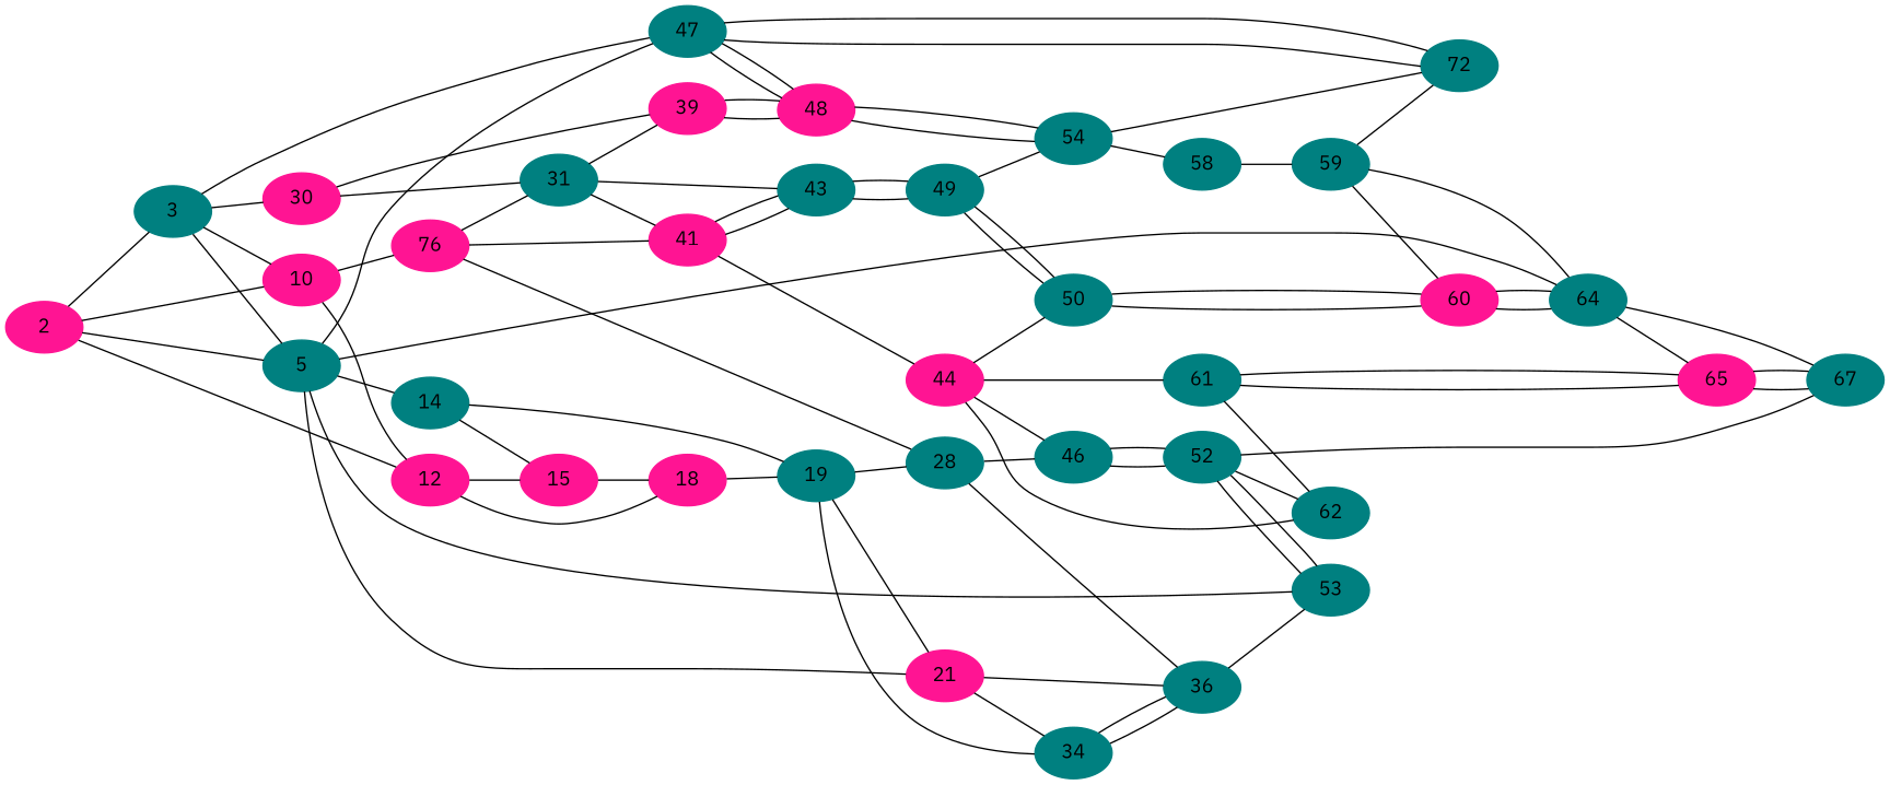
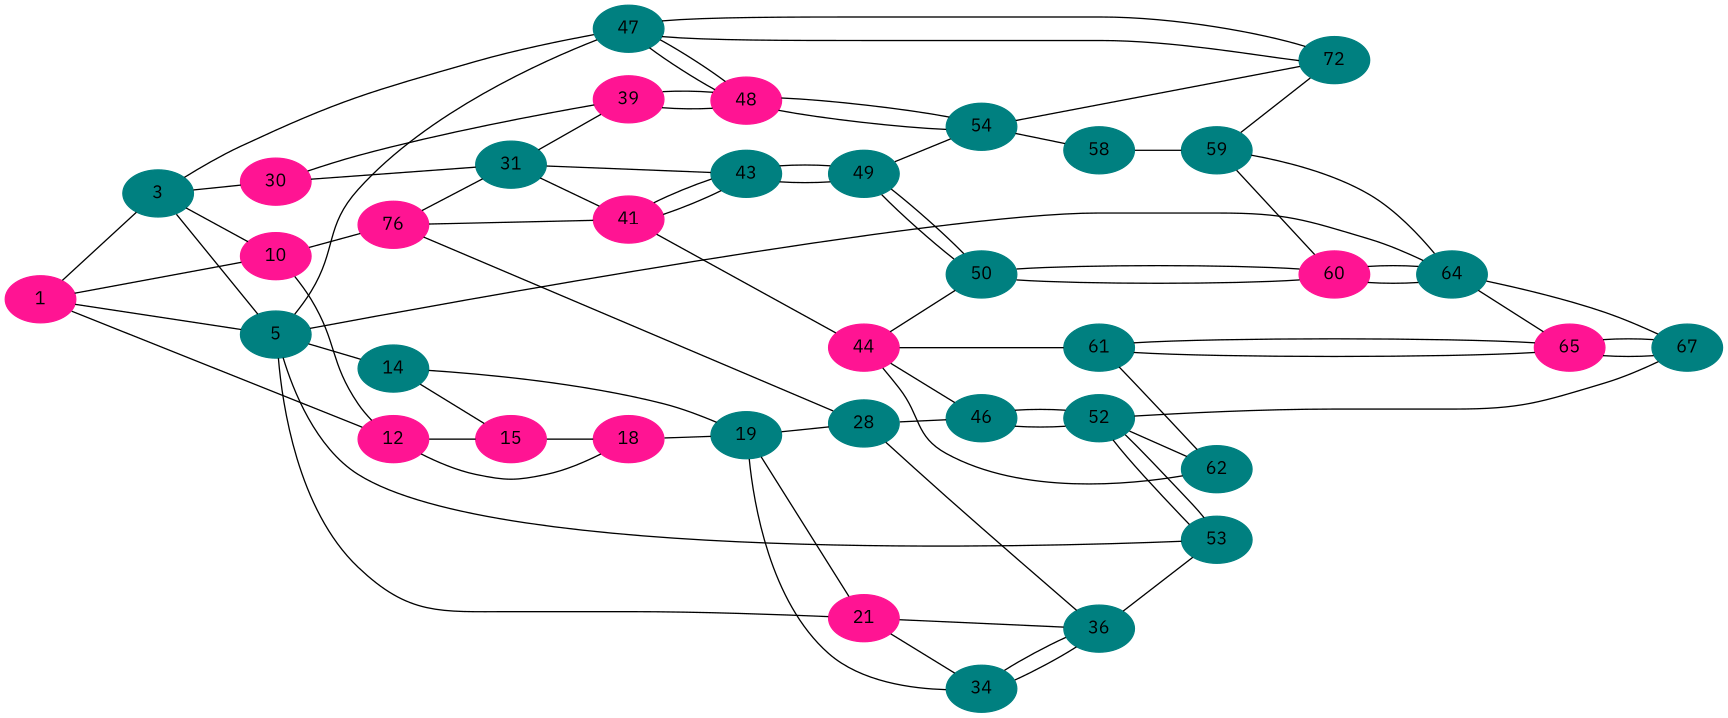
  graph {
    fontname="IBM Plex Sans"
    rankdir=LR
    node [color=teal fontname="IBM Plex Sans" style=filled]
    edge [fontname="IBM Plex Sans"]
-   1 [color=deeppink super="+2+8" label=2]
+   1 [color=deeppink super="+2+8"]
    3 [super="+4+23"]
    5 [super="+63+6"]
    10 [color=deeppink super="+11"]
    12 [color=deeppink super="+13"]
    30 [color=deeppink super="+37"]
    47
    14 [super="+17+15"]
    21 [color=deeppink super="+22"]
    53
    64 [super="+70"]
    n12 [color=deeppink label=76 super="+27"]
    n13 [color=deeppink label=15]
    18 [color=deeppink]
    31 [super="+32+40"]
    39 [color=deeppink]
    48 [color=deeppink]
    72
    19 [super="+24+20"]
    34
    36 [super="+38"]
    67
    65 [color=deeppink]
    28 [super="+35"]
    41 [color=deeppink super="+42"]
    46
    43
    44 [color=deeppink super="+51+45"]
    52 [super="+66"]
    49 [super="+55"]
    54 [super="+56"]
    50
    61
    62
    60 [color=deeppink]
    58
    59 [super="+68"]
    1 -- 3
    1 -- 5
    1 -- 10
    1 -- 12
    3 -- 5
    3 -- 10
    3 -- 30 [weight=2]
    3 -- 47
    5 -- 47
    5 -- 14 [weight=2]
    5 -- 21
    5 -- 53
    5 -- 64
    10 -- 12
    10 -- n12
    12 -- n13
    12 -- 18
    30 -- 31
    30 -- 39
    47 -- 48
    47 -- 48
    47 -- 72
    47 -- 72
    14 -- n13
    14 -- 19 [weight=2]
    21 -- 34
    21 -- 36
    64 -- 67
    64 -- 65
    n12 -- 31
    n12 -- 28
    n12 -- 41
    n13 -- 18
    18 -- 19
    31 -- 39
    31 -- 41
    31 -- 43
    39 -- 48
    39 -- 48
    48 -- 54
    48 -- 54
    19 -- 21
    19 -- 34
    19 -- 28
    34 -- 36
    34 -- 36
    36 -- 53
    65 -- 67
    65 -- 67
    28 -- 36
    28 -- 46
    41 -- 43
    41 -- 43
    41 -- 44
    46 -- 52
    46 -- 52
    43 -- 49
    43 -- 49
    44 -- 46
    44 -- 50
    44 -- 61
    44 -- 62
    52 -- 53
    52 -- 53
    52 -- 67
    52 -- 62
    49 -- 54 [weight=2]
    49 -- 50
    49 -- 50
    54 -- 72
    54 -- 58
    50 -- 60
    50 -- 60
    61 -- 65
    61 -- 65
    61 -- 62
    60 -- 64
    60 -- 64
    58 -- 59 [weight=2]
    59 -- 64
    59 -- 72
    59 -- 60
  }
